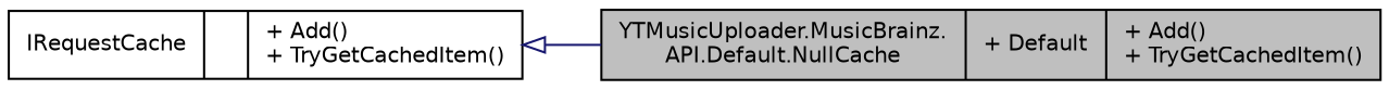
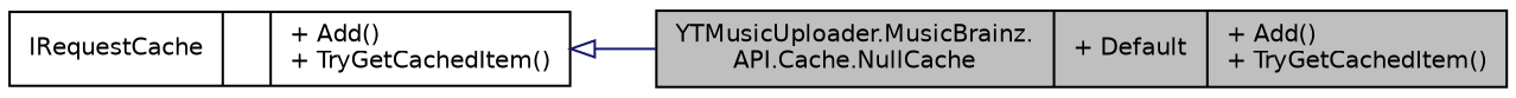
  digraph {
    rankdir=LR
    node [color=black fontname=Helvetica fontsize=10 shape=record style=filled]
-   n1 [fillcolor=grey75 fontcolor=black height=0.2 label="{YTMusicUploader.MusicBrainz.\lAPI.Default.NullCache\n|+ Default\l|+ Add()\l+ TryGetCachedItem()\l}" width=0.4]
+   n1 [fillcolor=grey75 fontcolor=black height=0.2 label="{YTMusicUploader.MusicBrainz.\lAPI.Cache.NullCache\n|+ Default\l|+ Add()\l+ TryGetCachedItem()\l}" width=0.4]
    n2 [fillcolor=white height=0.2 label="{IRequestCache\n||+ Add()\l+ TryGetCachedItem()\l}" width=0.4]
    n2 -> n1 [arrowtail=onormal color=midnightblue dir=back fontname=Helvetica fontsize=10 labelfontname=Helvetica labelfontsize=10 style=solid]
  }
